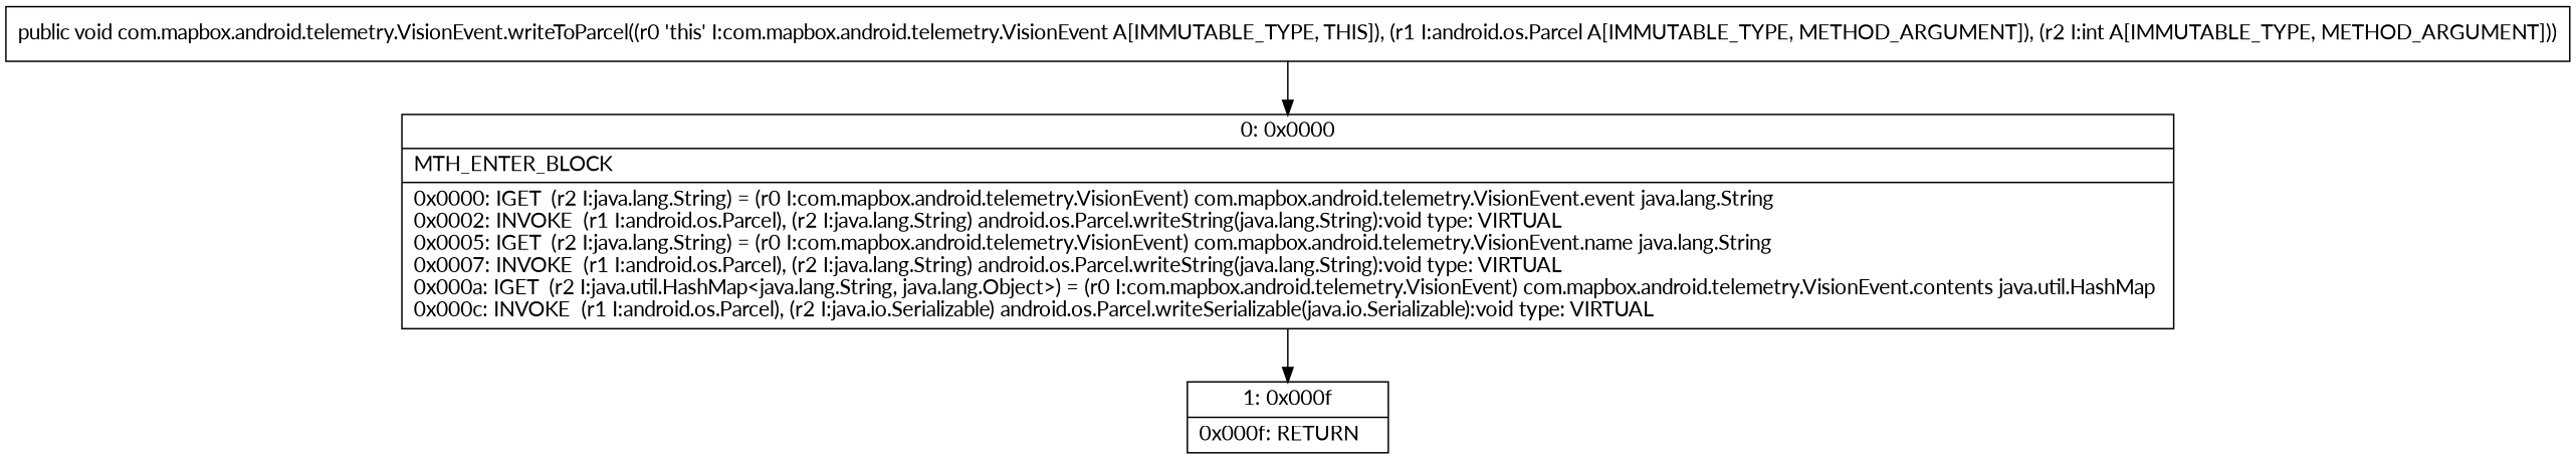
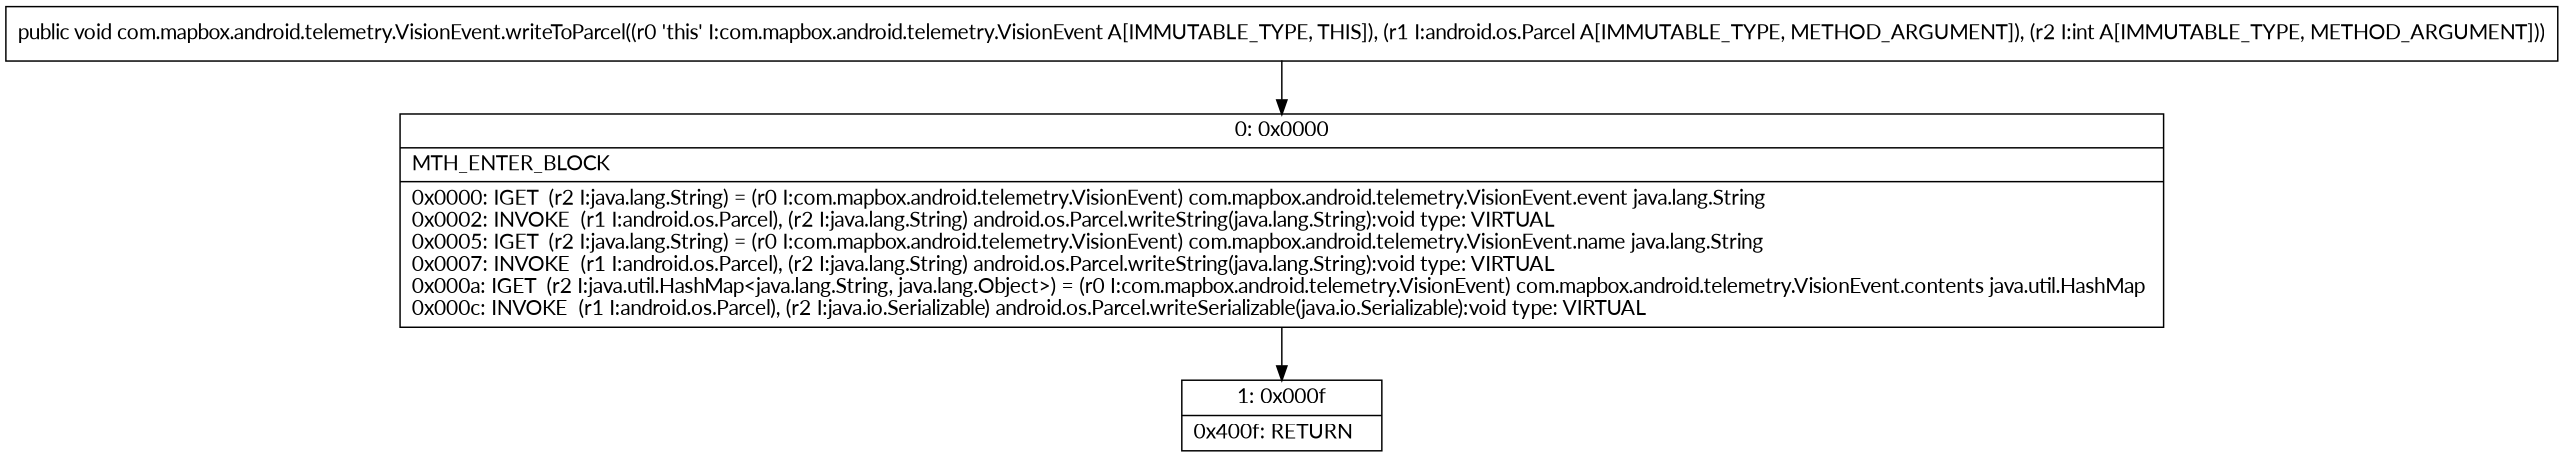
  digraph {
    fontname=Lato
    node [shape=record fontname=Lato]
    edge [fontname=Lato]
    n1 [label="{0\:\ 0x0000|MTH_ENTER_BLOCK\l|0x0000: IGET  (r2 I:java.lang.String) = (r0 I:com.mapbox.android.telemetry.VisionEvent) com.mapbox.android.telemetry.VisionEvent.event java.lang.String \l0x0002: INVOKE  (r1 I:android.os.Parcel), (r2 I:java.lang.String) android.os.Parcel.writeString(java.lang.String):void type: VIRTUAL \l0x0005: IGET  (r2 I:java.lang.String) = (r0 I:com.mapbox.android.telemetry.VisionEvent) com.mapbox.android.telemetry.VisionEvent.name java.lang.String \l0x0007: INVOKE  (r1 I:android.os.Parcel), (r2 I:java.lang.String) android.os.Parcel.writeString(java.lang.String):void type: VIRTUAL \l0x000a: IGET  (r2 I:java.util.HashMap\<java.lang.String, java.lang.Object\>) = (r0 I:com.mapbox.android.telemetry.VisionEvent) com.mapbox.android.telemetry.VisionEvent.contents java.util.HashMap \l0x000c: INVOKE  (r1 I:android.os.Parcel), (r2 I:java.io.Serializable) android.os.Parcel.writeSerializable(java.io.Serializable):void type: VIRTUAL \l}"]
-   n2 [label="{1\:\ 0x000f|0x000f: RETURN   \l}"]
+   n2 [label="{1\:\ 0x000f|0x400f: RETURN   \l}"]
    n3 [label="{public void com.mapbox.android.telemetry.VisionEvent.writeToParcel((r0 'this' I:com.mapbox.android.telemetry.VisionEvent A[IMMUTABLE_TYPE, THIS]), (r1 I:android.os.Parcel A[IMMUTABLE_TYPE, METHOD_ARGUMENT]), (r2 I:int A[IMMUTABLE_TYPE, METHOD_ARGUMENT])) }"]
    n1 -> n2
    n3 -> n1
  }
